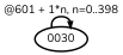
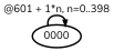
  digraph {
    rankdir=LR
    fontname=Nunito
-   0000 [fontsize=20 penwidth=3 shape=oval style=rounded fontname=Nunito label=0030]
+   0000 [fontsize=20 penwidth=3 shape=oval style=rounded fontname=Nunito]
    0000 -> 0000 [arrowsize=1 color=black fontsize=20 label="@601 + 1*n, n=0..398" penwidth=3 style=bold fontname=Nunito]
  }
